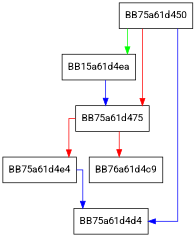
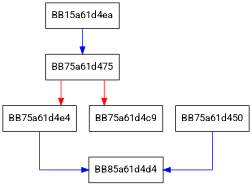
  digraph {
    fontname=Roboto
    splines=ortho
    node [fontname=Roboto shape=box]
    edge [color=blue fontname=Roboto]
    n1 [label=BB15a61d4ea]
    BB75a61d450
    BB75a61d475
-   BB75a61d4d4
+   BB75a61d4d4 [label=BB85a61d4d4]
    BB75a61d4e4
-   BB75a61d4c9 [label=BB76a61d4c9]
+   BB75a61d4c9
    n1 -> BB75a61d475
-   BB75a61d450 -> n1 [color=green]
-   BB75a61d450 -> BB75a61d475 [color=red]
    BB75a61d450 -> BB75a61d4d4
    BB75a61d475 -> BB75a61d4e4 [color=red]
    BB75a61d475 -> BB75a61d4c9 [color=red]
    BB75a61d4e4 -> BB75a61d4d4
  }
